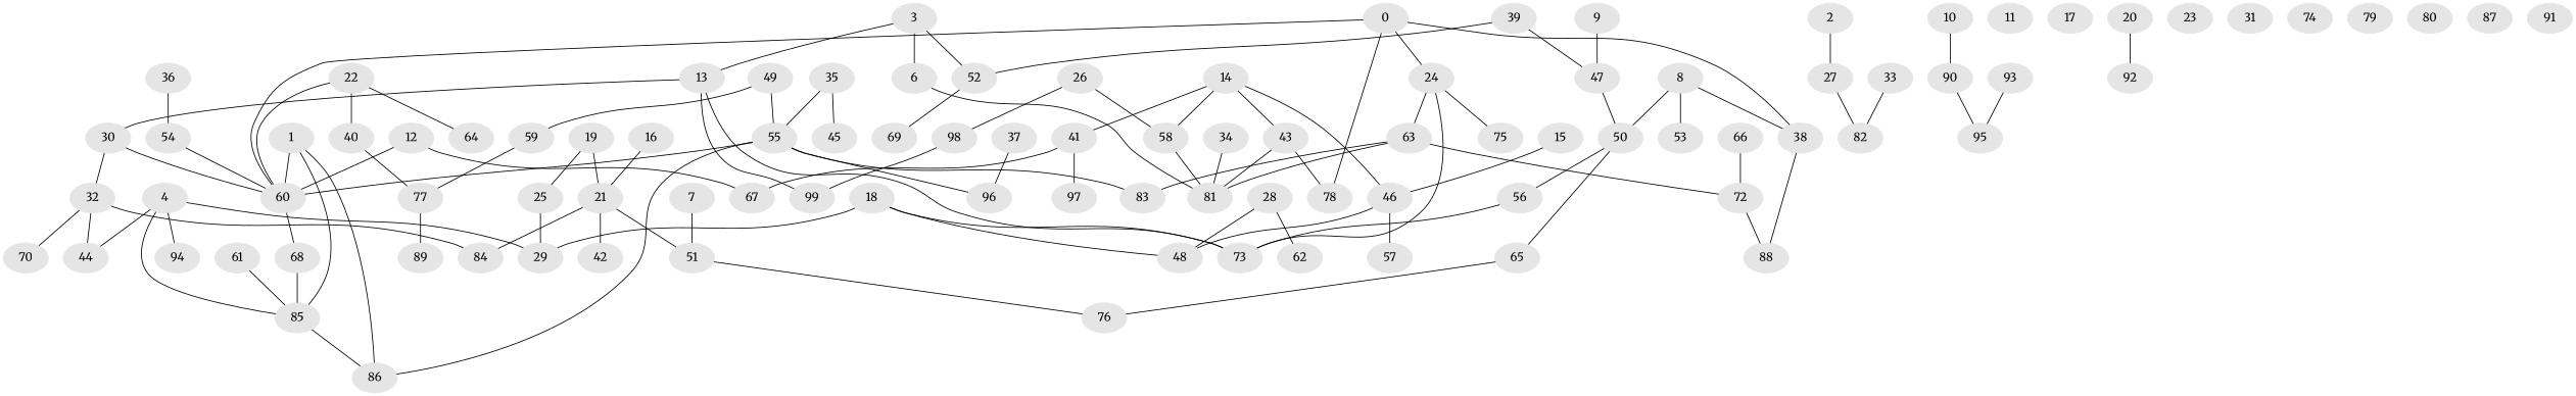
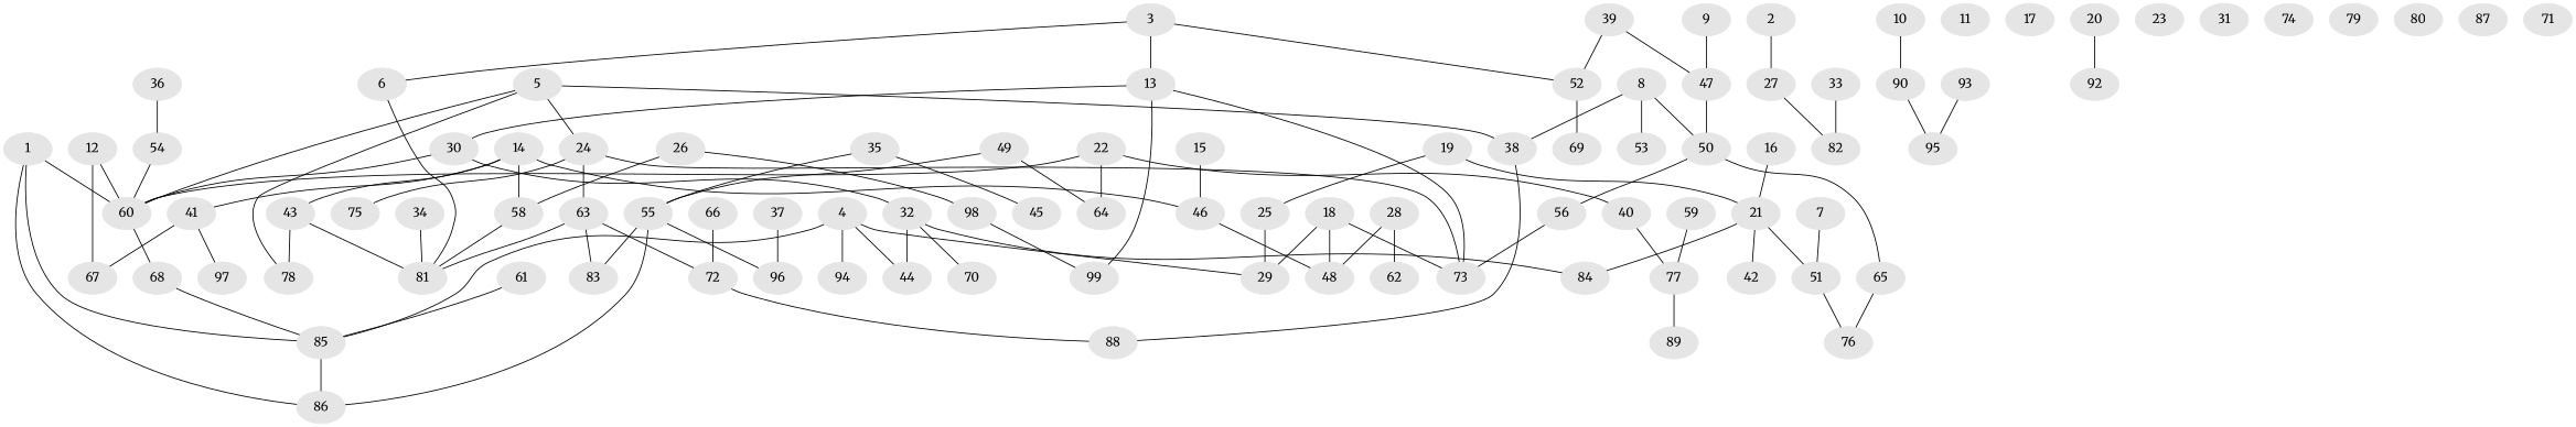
  graph {
    fontname=Merriweather
    node [color=gray90 fontname=Merriweather style=filled]
    edge [fontname=Merriweather]
    1
    60
    85
    86
    68
    2
    27
    82
    3
    6
    13
    52
    81
    30
    73
    99
    69
    4
    29
    44
    94
-   5 [label=0]
+   5
    24
    38
    78
    63
    75
    88
    7
    51
    76
    8
    50
    53
    56
    65
    9
    47
    10
    90
    95
    11
    12
    67
    32
    14
    41
    43
    46
    58
    97
    48
-   57
    15
    16
    21
    42
    84
    17
    18
    19
    25
    20
    92
    22
    40
    64
    77
    23
    83
    72
    26
    98
    28
    62
    70
    31
    33
    34
    35
    45
    55
    96
    36
    54
    37
    39
    89
    49
    59
    61
    66
    74
    79
    80
    87
-   91
+   91 [label=71]
    93
    1 -- 60
    1 -- 85
    1 -- 86
    60 -- 68
    85 -- 86
    68 -- 85
    2 -- 27
    27 -- 82
    3 -- 6
    3 -- 13
    3 -- 52
    6 -- 81
    13 -- 30
    13 -- 73
    13 -- 99
    52 -- 69
    30 -- 60
    30 -- 32
    4 -- 85
    4 -- 29
    4 -- 44
    4 -- 94
    5 -- 60
    5 -- 24
    5 -- 38
    5 -- 78
    24 -- 73
    24 -- 63
    24 -- 75
    38 -- 88
    63 -- 81
    63 -- 83
    63 -- 72
    7 -- 51
    51 -- 76
    8 -- 38
    8 -- 50
    8 -- 53
    50 -- 56
    50 -- 65
    56 -- 73
    65 -- 76
    9 -- 47
    47 -- 50
    10 -- 90
    90 -- 95
    12 -- 60
    12 -- 67
    32 -- 44
    32 -- 84
    32 -- 70
    14 -- 41
    14 -- 43
    14 -- 46
    14 -- 58
    41 -- 67
    41 -- 97
    43 -- 81
    43 -- 78
    46 -- 48
-   46 -- 57
    58 -- 81
    15 -- 46
    16 -- 21
    21 -- 51
    21 -- 42
    21 -- 84
    18 -- 73
    18 -- 29
    18 -- 48
    19 -- 21
    19 -- 25
    25 -- 29
    20 -- 92
    22 -- 60
    22 -- 40
    22 -- 64
    40 -- 77
    77 -- 89
    72 -- 88
    26 -- 58
    26 -- 98
    98 -- 99
    28 -- 48
    28 -- 62
    33 -- 82
    34 -- 81
    35 -- 45
    35 -- 55
-   55 -- 60
    55 -- 86
    55 -- 83
    55 -- 96
    36 -- 54
    54 -- 60
    37 -- 96
    39 -- 52
    39 -- 47
    49 -- 55
-   49 -- 59
+   49 -- 64
    59 -- 77
    61 -- 85
    66 -- 72
    93 -- 95
  }
